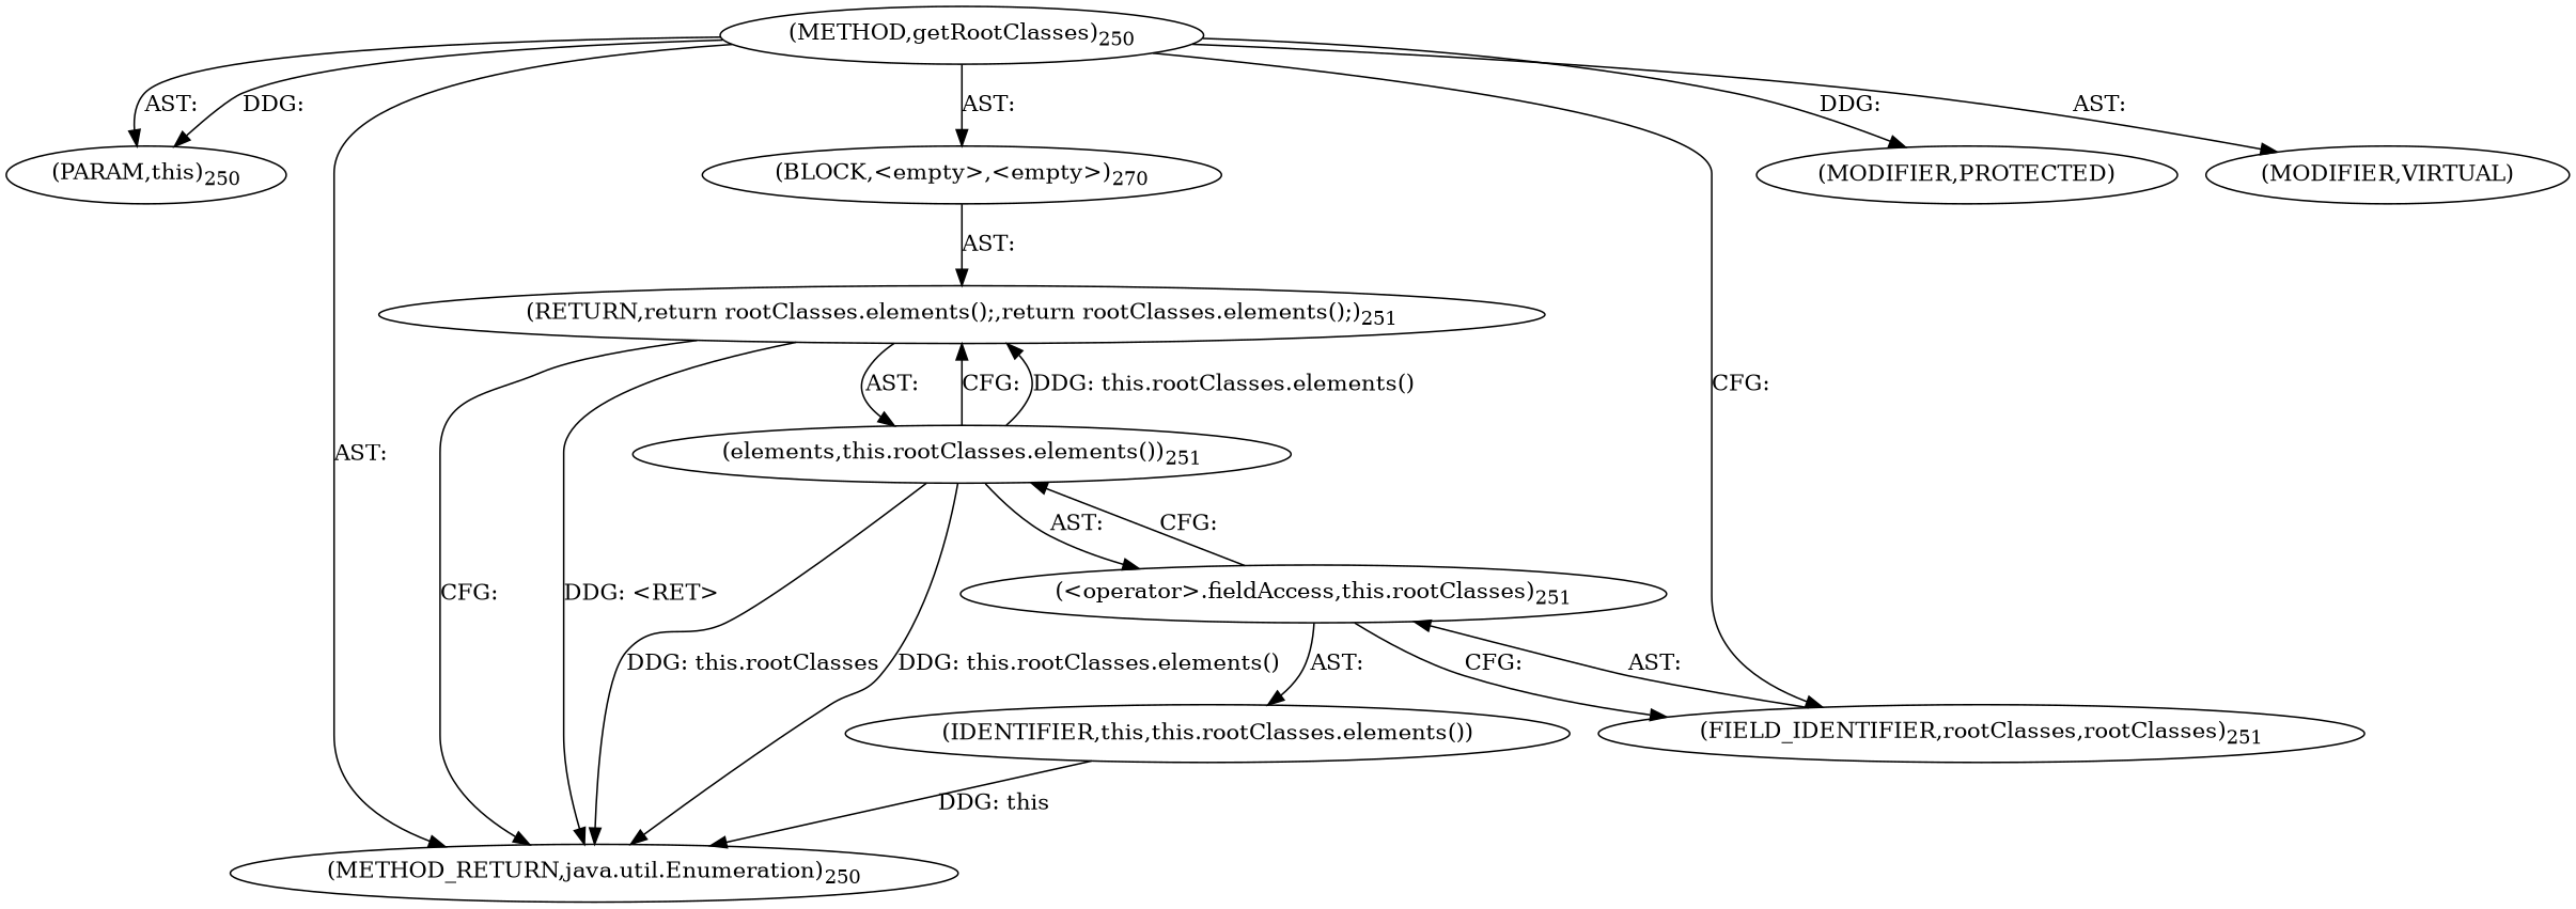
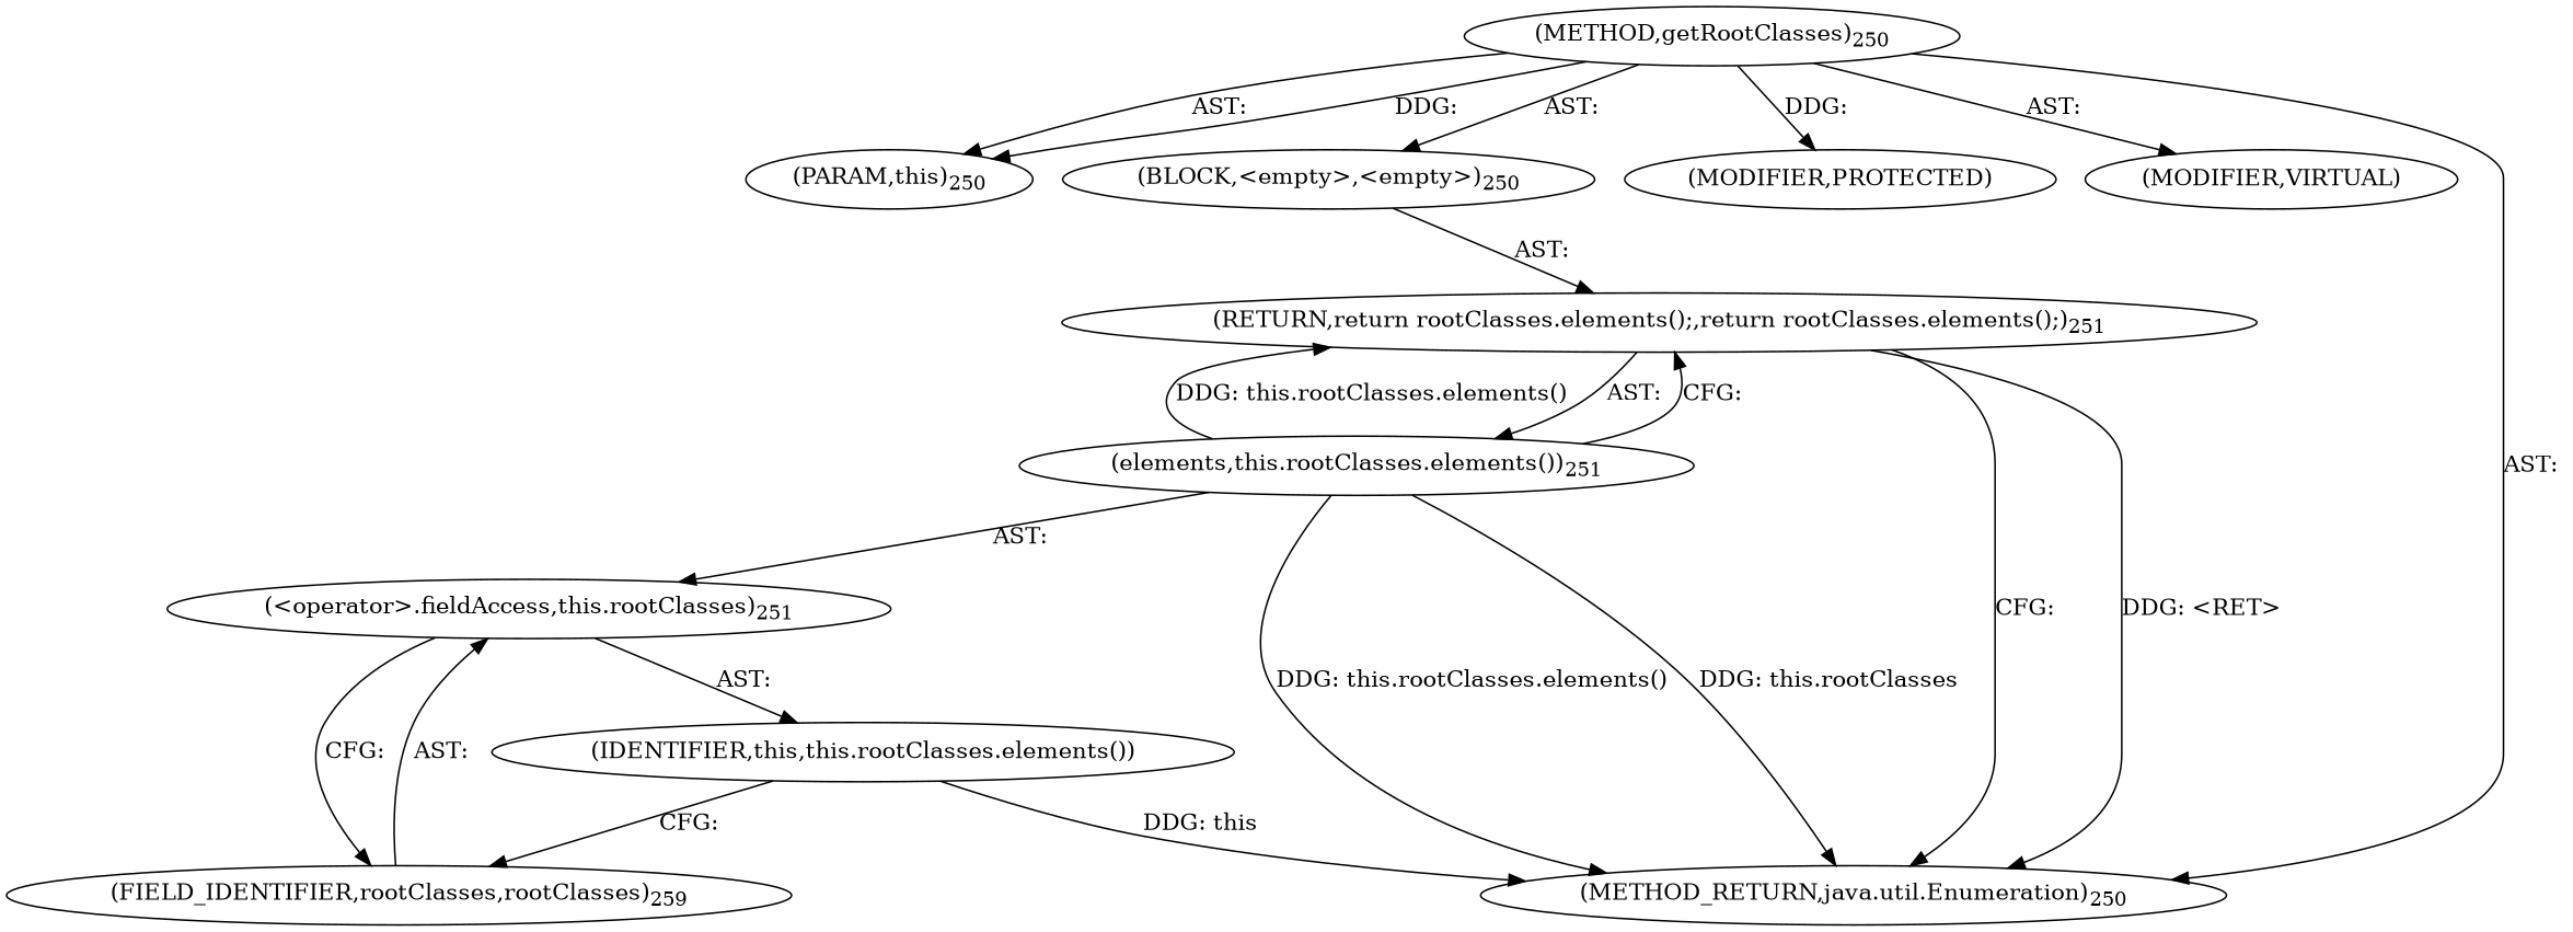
  digraph {
    n1 [label=<(METHOD,getRootClasses)<SUB>250</SUB>>]
    n2 [label=<(PARAM,this)<SUB>250</SUB>>]
-   n3 [label=<(BLOCK,&lt;empty&gt;,&lt;empty&gt;)<SUB>270</SUB>>]
-   n4 [label=<(FIELD_IDENTIFIER,rootClasses,rootClasses)<SUB>251</SUB>>]
+   n3 [label=<(BLOCK,&lt;empty&gt;,&lt;empty&gt;)<SUB>250</SUB>>]
+   n4 [label=<(FIELD_IDENTIFIER,rootClasses,rootClasses)<SUB>259</SUB>>]
    n5 [label=<(MODIFIER,PROTECTED)>]
    n6 [label=<(MODIFIER,VIRTUAL)>]
    n7 [label=<(METHOD_RETURN,java.util.Enumeration)<SUB>250</SUB>>]
    n8 [label=<(RETURN,return rootClasses.elements();,return rootClasses.elements();)<SUB>251</SUB>>]
    n9 [label=<(&lt;operator&gt;.fieldAccess,this.rootClasses)<SUB>251</SUB>>]
    n10 [label=<(elements,this.rootClasses.elements())<SUB>251</SUB>>]
    n11 [label=<(IDENTIFIER,this,this.rootClasses.elements())>]
    n1 -> n2 [label="AST: "]
    n1 -> n2 [label="DDG: "]
    n1 -> n3 [label="AST: "]
-   n1 -> n4 [label="CFG: "]
+   n11 -> n4 [label="CFG: "]
    n1 -> n5 [label="DDG: "]
    n1 -> n6 [label="AST: "]
    n1 -> n7 [label="AST: "]
    n3 -> n8 [label="AST: "]
    n4 -> n9 [label="AST: "]
    n8 -> n7 [label="CFG: "]
    n8 -> n7 [label="DDG: &lt;RET&gt;"]
    n8 -> n10 [label="AST: "]
    n9 -> n4 [label="CFG: "]
-   n9 -> n10 [label="CFG: "]
    n9 -> n11 [label="AST: "]
    n10 -> n7 [label="DDG: this.rootClasses"]
    n10 -> n7 [label="DDG: this.rootClasses.elements()"]
    n10 -> n8 [label="CFG: "]
    n10 -> n8 [label="DDG: this.rootClasses.elements()"]
    n10 -> n9 [label="AST: "]
    n11 -> n7 [label="DDG: this"]
  }
